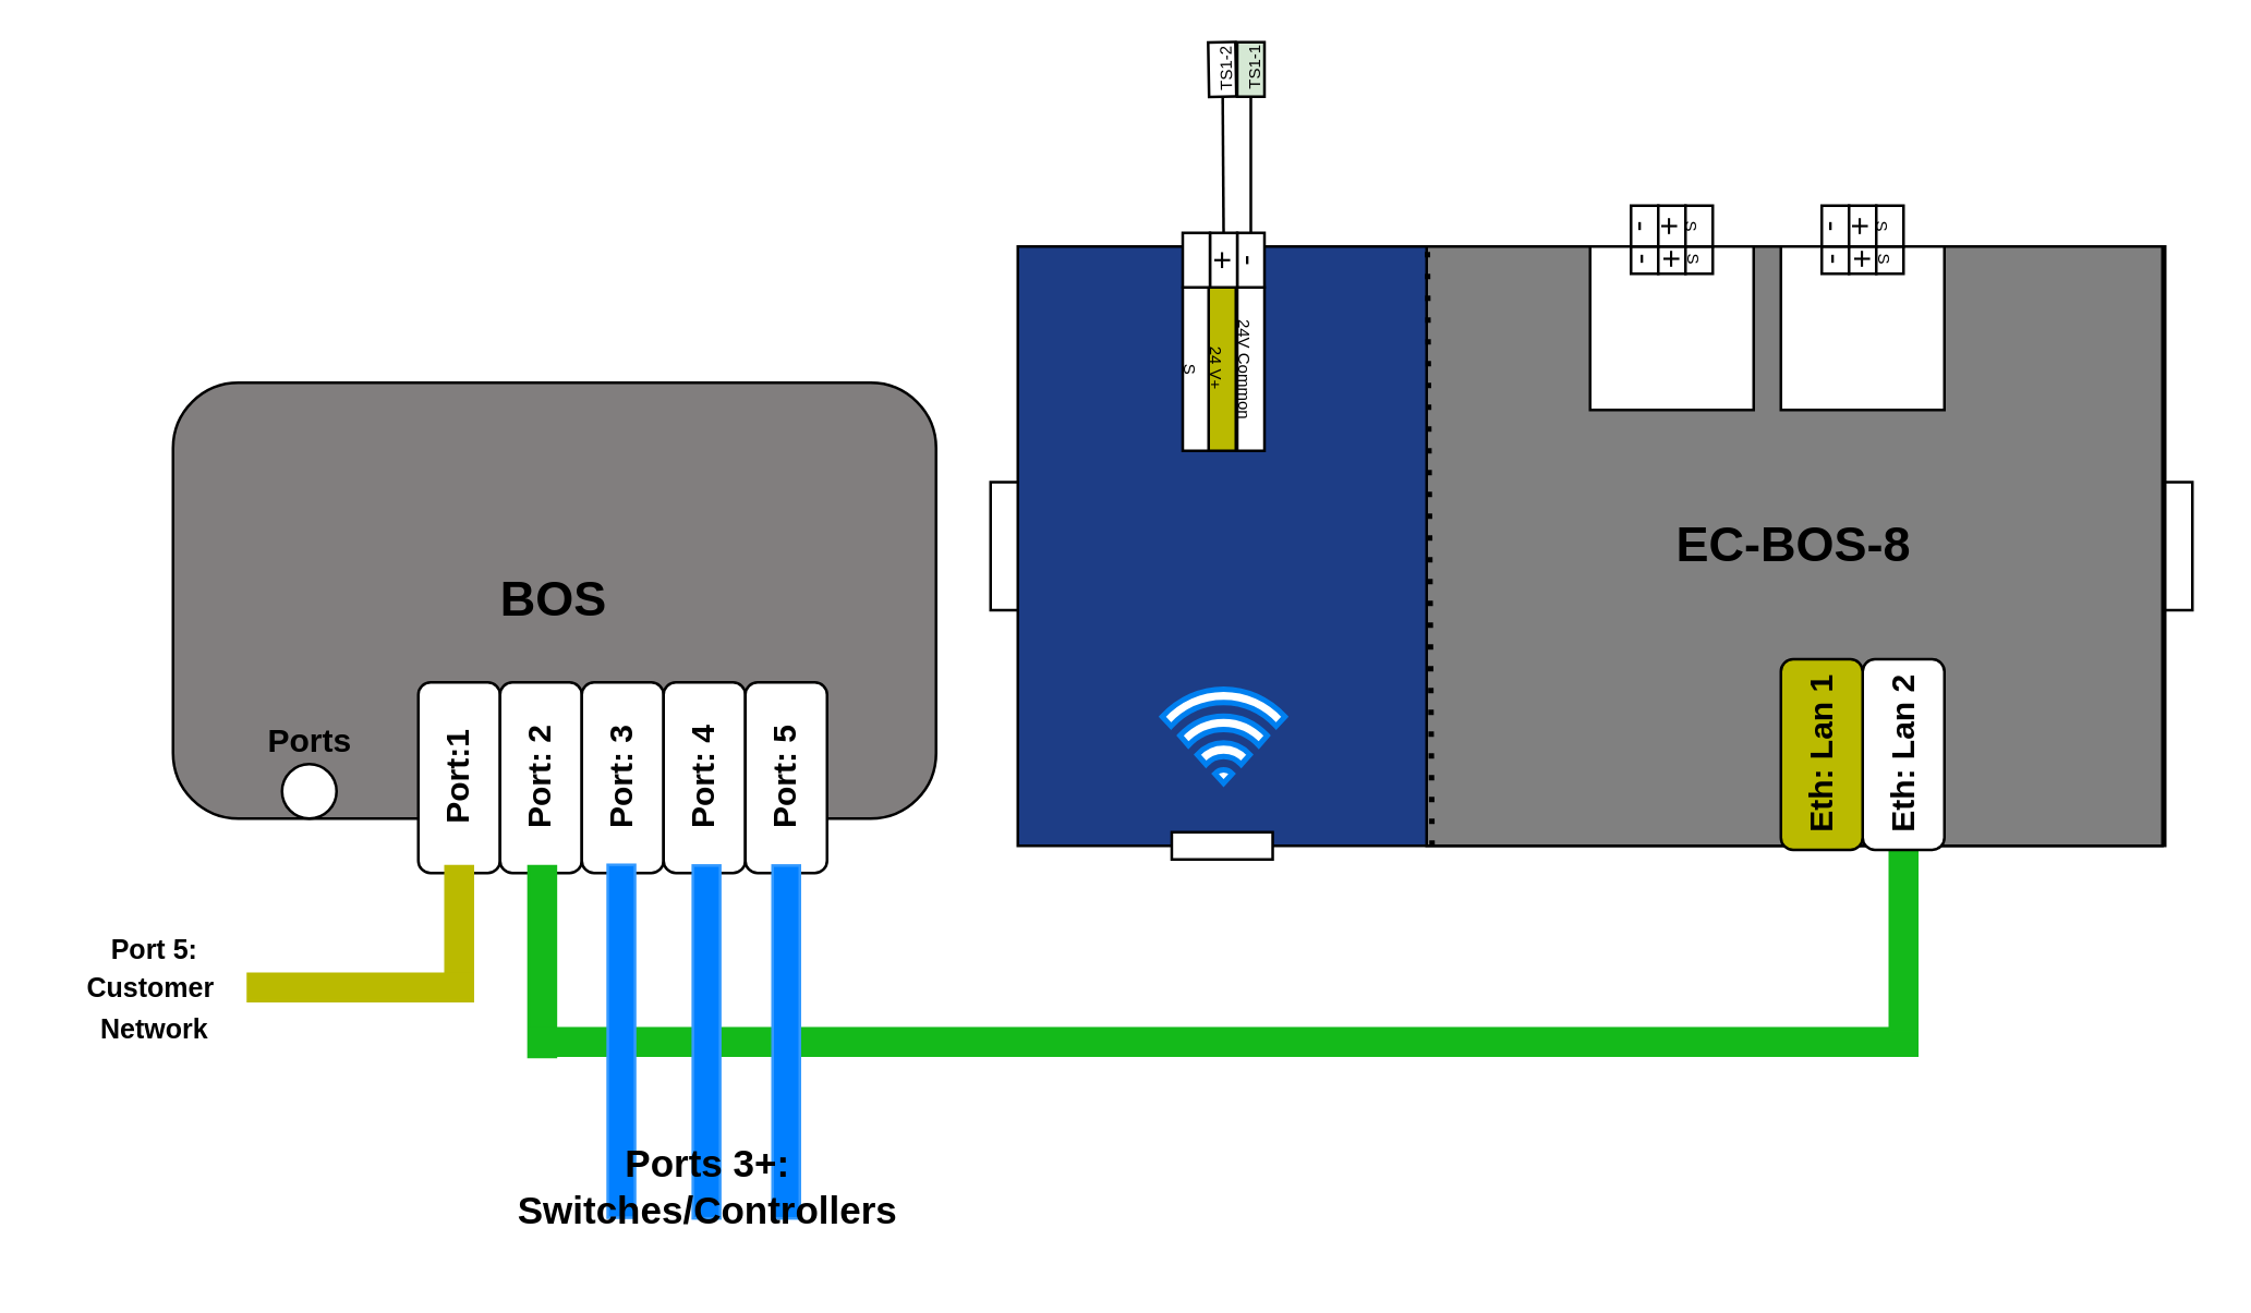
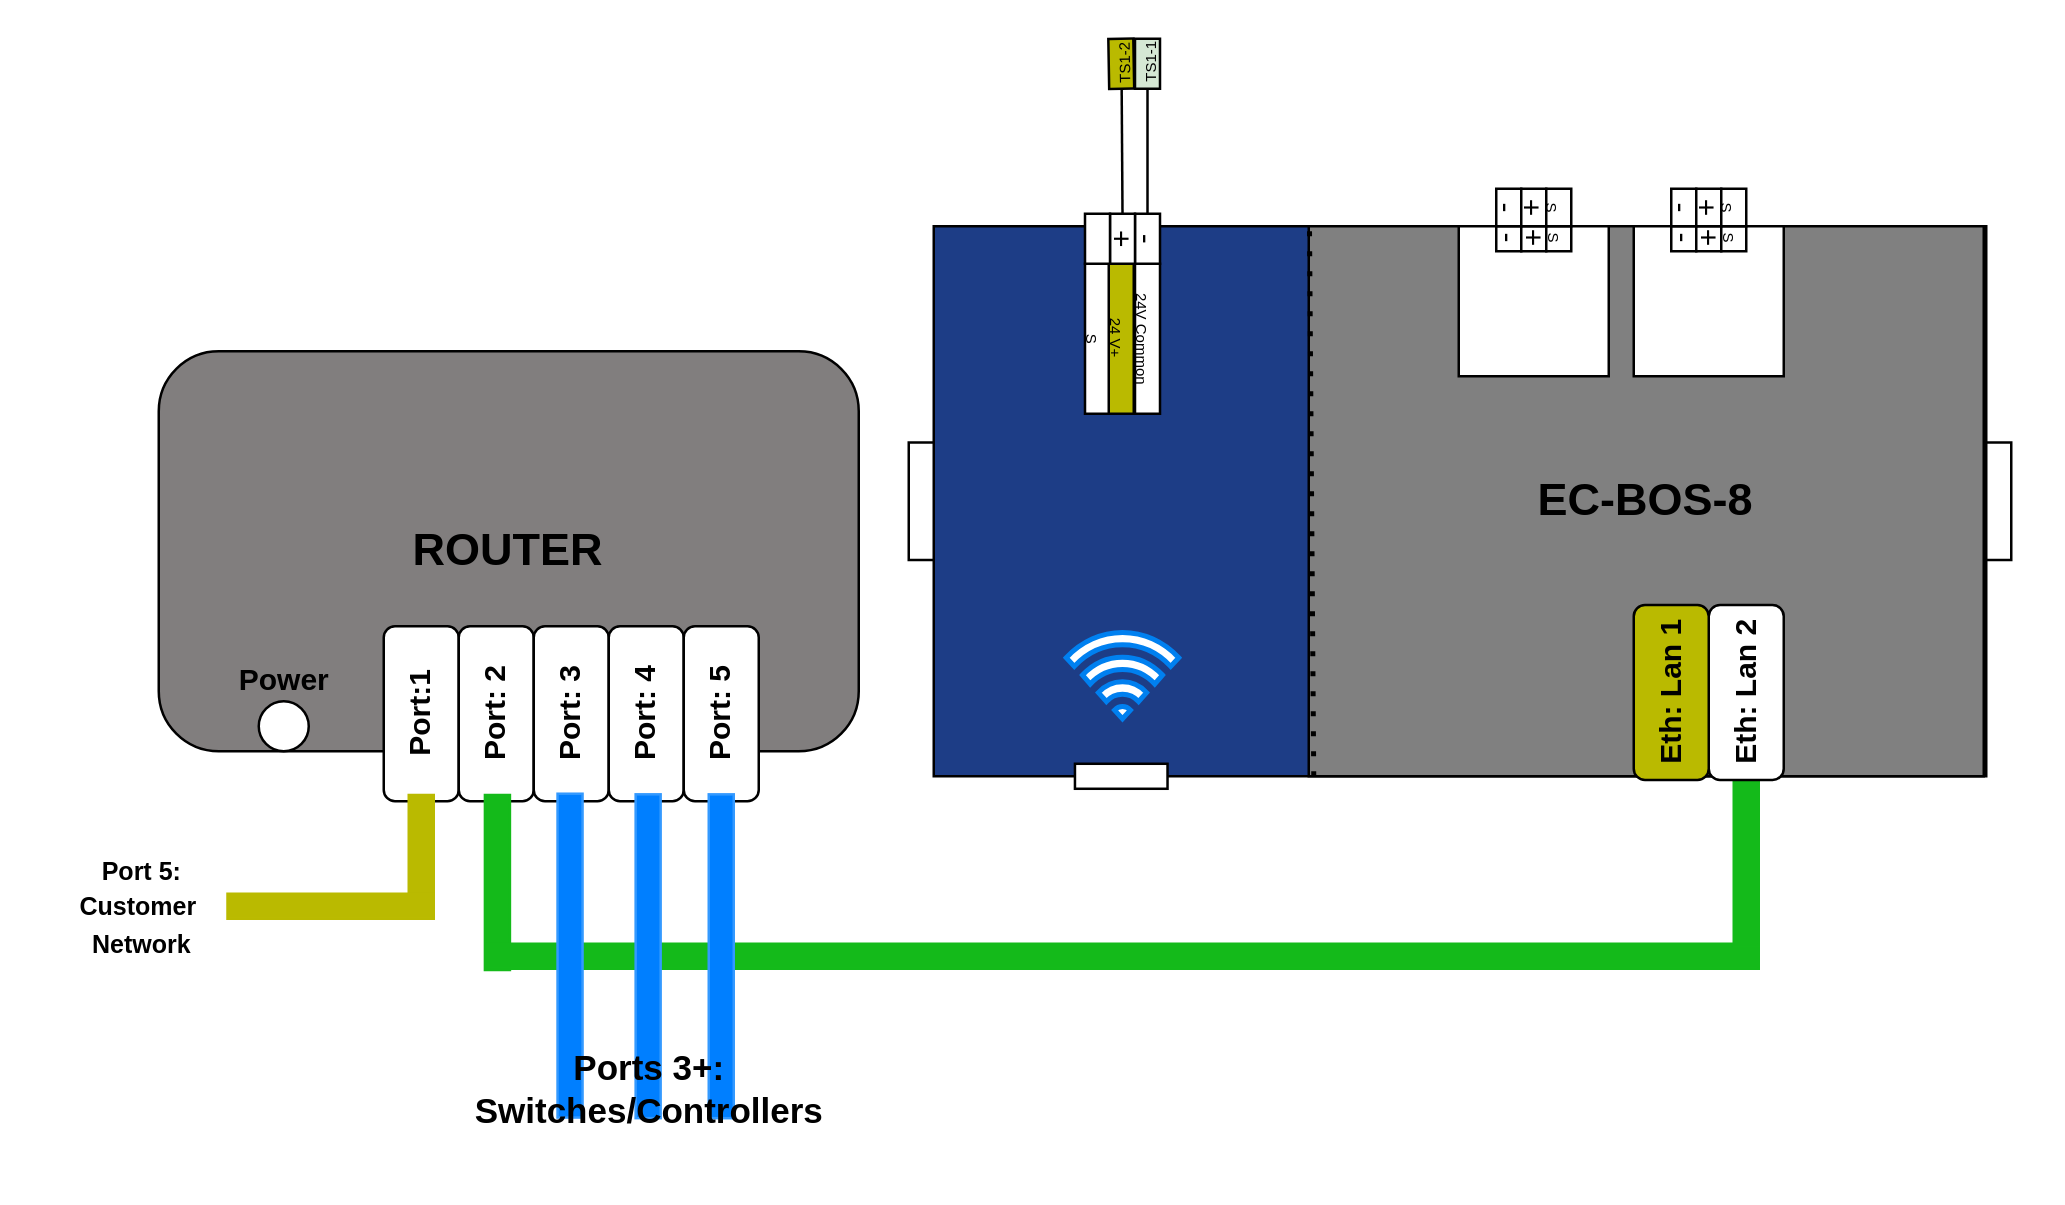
  <mxCell id="0" />
  <mxCell id="1" parent="0" />
  <mxCell id="2" value="&lt;b&gt;&lt;font style=&quot;font-size: 18px;&quot;&gt;EC-BOS-8&lt;/font&gt;&lt;/b&gt;" style="rounded=0;whiteSpace=wrap;html=1;fillColor=#1d3d86;" parent="1" vertex="1"><mxGeometry x="373" y="90" width="421" height="220" as="geometry" /></mxCell>
  <mxCell id="3" value="&lt;b&gt;&lt;font style=&quot;font-size: 18px;&quot;&gt;EC-BOS-8&lt;/font&gt;&lt;/b&gt;" style="rounded=0;whiteSpace=wrap;html=1;fillColor=#808080;" vertex="1" parent="1"><mxGeometry x="523" y="90" width="270" height="220" as="geometry" /></mxCell>
- <mxCell id="4" value="&lt;font style=&quot;font-size: 18px;&quot;&gt;BOS&lt;/font&gt;" style="rounded=1;whiteSpace=wrap;html=1;fontStyle=1;fillColor=#817e7e;" parent="1" vertex="1"><mxGeometry x="63" y="140" width="280" height="160" as="geometry" /></mxCell>
+ <mxCell id="4" value="&lt;font style=&quot;font-size: 18px;&quot;&gt;ROUTER&lt;/font&gt;" style="rounded=1;whiteSpace=wrap;html=1;fontStyle=1;fillColor=#817e7e;" parent="1" vertex="1"><mxGeometry x="63" y="140" width="280" height="160" as="geometry" /></mxCell>
  <mxCell id="5" value="&lt;span&gt;Port:1&lt;/span&gt;" style="rounded=1;whiteSpace=wrap;html=1;rotation=-90;fontStyle=1" parent="1" vertex="1"><mxGeometry x="133" y="270" width="70" height="30" as="geometry" /></mxCell>
  <mxCell id="6" value="Port: 2" style="rounded=1;whiteSpace=wrap;html=1;rotation=-90;fontStyle=1" parent="1" vertex="1"><mxGeometry x="163" y="270" width="70" height="30" as="geometry" /></mxCell>
  <mxCell id="7" value="Port: 3" style="rounded=1;whiteSpace=wrap;html=1;rotation=-90;fontStyle=1" parent="1" vertex="1"><mxGeometry x="193" y="270" width="70" height="30" as="geometry" /></mxCell>
  <mxCell id="8" value="Port: 4" style="rounded=1;whiteSpace=wrap;html=1;rotation=-90;fontStyle=1" parent="1" vertex="1"><mxGeometry x="223" y="270" width="70" height="30" as="geometry" /></mxCell>
  <mxCell id="9" value="Port: 5" style="rounded=1;whiteSpace=wrap;html=1;rotation=-90;fontStyle=1" parent="1" vertex="1"><mxGeometry x="253" y="270" width="70" height="30" as="geometry" /></mxCell>
  <mxCell id="10" value="" style="ellipse;whiteSpace=wrap;html=1;aspect=fixed;direction=south;fontStyle=1" parent="1" vertex="1"><mxGeometry x="103" y="280" width="20" height="20" as="geometry" /></mxCell>
- <mxCell id="11" value="Ports" style="text;html=1;align=center;verticalAlign=middle;resizable=0;points=[];autosize=1;strokeColor=none;fillColor=none;fontStyle=1" parent="1" vertex="1"><mxGeometry x="83" y="257" width="60" height="30" as="geometry" /></mxCell>
+ <mxCell id="11" value="Power" style="text;html=1;align=center;verticalAlign=middle;resizable=0;points=[];autosize=1;strokeColor=none;fillColor=none;fontStyle=1" parent="1" vertex="1"><mxGeometry x="83" y="257" width="60" height="30" as="geometry" /></mxCell>
  <mxCell id="12" value="" style="rounded=0;whiteSpace=wrap;html=1;strokeColor=#BABA00;fillColor=#BABA00;rotation=-90;fontStyle=1" parent="1" vertex="1"><mxGeometry x="143.47" y="337.03" width="49.06" height="10" as="geometry" /></mxCell>
  <mxCell id="13" value="" style="rounded=0;whiteSpace=wrap;html=1;strokeColor=#BABA00;fillColor=#BABA00;rotation=-180;fontStyle=1" parent="1" vertex="1"><mxGeometry x="90.5" y="357" width="82.5" height="10" as="geometry" /></mxCell>
  <mxCell id="14" value="&lt;span style=&quot;font-size: 10px;&quot;&gt;&lt;span&gt;Port 5:&lt;br&gt;Customer&amp;nbsp;&lt;br&gt;Network&lt;/span&gt;&lt;br&gt;&lt;/span&gt;" style="text;html=1;align=center;verticalAlign=middle;resizable=0;points=[];autosize=1;strokeColor=none;fillColor=none;fontStyle=1" parent="1" vertex="1"><mxGeometry x="20.5" y="332" width="70" height="60" as="geometry" /></mxCell>
  <mxCell id="15" value="" style="rounded=0;whiteSpace=wrap;html=1;strokeColor=#14BA1A;fillColor=#14BA1A;rotation=-90;fontStyle=1" parent="1" vertex="1"><mxGeometry x="163.47" y="347.5" width="70" height="10" as="geometry" /></mxCell>
  <mxCell id="16" value="" style="rounded=0;whiteSpace=wrap;html=1;strokeColor=#14BA1A;fillColor=#14BA1A;rotation=0;fontStyle=1" parent="1" vertex="1"><mxGeometry x="194" y="377" width="509" height="10" as="geometry" /></mxCell>
  <mxCell id="17" value="" style="rounded=0;whiteSpace=wrap;html=1;strokeColor=#14BA1A;fillColor=#14BA1A;rotation=-90;fontStyle=1" parent="1" vertex="1"><mxGeometry x="663" y="337.5" width="70" height="10" as="geometry" /></mxCell>
  <mxCell id="18" value="" style="rounded=0;whiteSpace=wrap;html=1;strokeColor=#3399FF;fillColor=#007FFF;rotation=-90;fontStyle=1" parent="1" vertex="1"><mxGeometry x="162.76" y="376.76" width="129.53" height="10" as="geometry" /></mxCell>
  <mxCell id="19" value="" style="rounded=0;whiteSpace=wrap;html=1;strokeColor=#3399FF;fillColor=#007FFF;rotation=-90;fontStyle=1" parent="1" vertex="1"><mxGeometry x="194" y="377" width="129.53" height="10" as="geometry" /></mxCell>
  <mxCell id="20" value="" style="rounded=0;whiteSpace=wrap;html=1;strokeColor=#3399FF;fillColor=#007FFF;rotation=-90;fontStyle=1" parent="1" vertex="1"><mxGeometry x="223.23" y="377" width="129.53" height="10" as="geometry" /></mxCell>
  <mxCell id="21" value="&lt;font style=&quot;font-size: 14px;&quot;&gt;&lt;span&gt;Ports 3+:&lt;br&gt;Switches/Controllers&lt;/span&gt;&lt;/font&gt;" style="text;html=1;align=center;verticalAlign=middle;resizable=0;points=[];autosize=1;strokeColor=none;fillColor=none;fontStyle=1" parent="1" vertex="1"><mxGeometry x="178.76" y="410" width="160" height="50" as="geometry" /></mxCell>
  <mxCell id="22" value="" style="html=1;verticalLabelPosition=bottom;align=center;labelBackgroundColor=#ffffff;verticalAlign=top;strokeWidth=2;strokeColor=#0080F0;shadow=0;dashed=0;shape=mxgraph.ios7.icons.wifi;pointerEvents=1" parent="1" vertex="1"><mxGeometry x="426" y="252.5" width="45" height="34.5" as="geometry" /></mxCell>
  <mxCell id="23" value="Eth: Lan 2" style="rounded=1;whiteSpace=wrap;html=1;rotation=-90;fontStyle=1" parent="1" vertex="1"><mxGeometry x="663" y="261.5" width="70" height="30" as="geometry" /></mxCell>
  <mxCell id="24" value="&lt;span&gt;Eth: Lan 1&lt;/span&gt;" style="rounded=1;whiteSpace=wrap;html=1;rotation=-90;fontStyle=1;fillColor=#baba00;" parent="1" vertex="1"><mxGeometry x="633" y="261.5" width="70" height="30" as="geometry" /></mxCell>
  <mxCell id="25" value="" style="rounded=0;whiteSpace=wrap;html=1;" parent="1" vertex="1"><mxGeometry x="794" y="176.5" width="10" height="47" as="geometry" /></mxCell>
  <mxCell id="26" value="" style="rounded=0;whiteSpace=wrap;html=1;" parent="1" vertex="1"><mxGeometry x="363" y="176.5" width="10" height="47" as="geometry" /></mxCell>
  <mxCell id="27" value="&lt;font style=&quot;font-size: 6px;&quot;&gt;S&lt;/font&gt;" style="rounded=0;whiteSpace=wrap;html=1;rotation=90;" parent="1" vertex="1"><mxGeometry x="408.5" y="130" width="60" height="10" as="geometry" /></mxCell>
  <mxCell id="28" value="&lt;font style=&quot;font-size: 6px;&quot;&gt;24V Common&lt;/font&gt;" style="rounded=0;whiteSpace=wrap;html=1;rotation=90;" parent="1" vertex="1"><mxGeometry x="428.5" y="130" width="60" height="10" as="geometry" /></mxCell>
  <mxCell id="29" value="&lt;font style=&quot;font-size: 6px;&quot;&gt;24 V+&lt;/font&gt;" style="rounded=0;whiteSpace=wrap;html=1;rotation=90;fillColor=#baba00;" parent="1" vertex="1"><mxGeometry x="418" y="130" width="60" height="10" as="geometry" /></mxCell>
  <mxCell id="30" value="-" style="rounded=0;whiteSpace=wrap;html=1;rotation=90;" parent="1" vertex="1"><mxGeometry x="448.5" y="90" width="20" height="10" as="geometry" /></mxCell>
  <mxCell id="31" value="+" style="rounded=0;whiteSpace=wrap;html=1;rotation=90;" parent="1" vertex="1"><mxGeometry x="438.5" y="90" width="20" height="10" as="geometry" /></mxCell>
  <mxCell id="32" value="" style="rounded=0;whiteSpace=wrap;html=1;rotation=90;" parent="1" vertex="1"><mxGeometry x="428.5" y="90" width="20" height="10" as="geometry" /></mxCell>
- <mxCell id="33" value="&lt;font style=&quot;font-size: 6px;&quot;&gt;TS1-2&lt;/font&gt;" style="rounded=0;whiteSpace=wrap;html=1;rotation=-91;" parent="1" vertex="1"><mxGeometry x="438" y="20" width="20" height="10" as="geometry" /></mxCell>
+ <mxCell id="33" value="&lt;font style=&quot;font-size: 6px;&quot;&gt;TS1-2&lt;/font&gt;" style="rounded=0;whiteSpace=wrap;html=1;rotation=-91;fillColor=#baba00;" parent="1" vertex="1"><mxGeometry x="438" y="20" width="20" height="10" as="geometry" /></mxCell>
  <mxCell id="34" value="&lt;font style=&quot;font-size: 6px;&quot;&gt;TS1-1&lt;/font&gt;" style="rounded=0;whiteSpace=wrap;html=1;rotation=-90;fillColor=#d5e8d4;" parent="1" vertex="1"><mxGeometry x="448.5" y="20" width="20" height="10" as="geometry" /></mxCell>
  <mxCell id="35" value="" style="endArrow=none;html=1;rounded=0;entryX=0;entryY=0.5;entryDx=0;entryDy=0;exitX=0;exitY=0.5;exitDx=0;exitDy=0;" parent="1" source="31" target="33" edge="1"><mxGeometry width="50" height="50" relative="1" as="geometry"><mxPoint x="513" y="100" as="sourcePoint" /><mxPoint x="563" y="50" as="targetPoint" /></mxGeometry></mxCell>
  <mxCell id="36" value="" style="endArrow=none;html=1;rounded=0;entryX=0;entryY=0.5;entryDx=0;entryDy=0;exitX=0;exitY=0.5;exitDx=0;exitDy=0;" parent="1" source="30" target="34" edge="1"><mxGeometry width="50" height="50" relative="1" as="geometry"><mxPoint x="459" y="80" as="sourcePoint" /><mxPoint x="458" y="45" as="targetPoint" /></mxGeometry></mxCell>
  <mxCell id="37" value="" style="rounded=0;whiteSpace=wrap;html=1;rotation=90;" parent="1" vertex="1"><mxGeometry x="443" y="291.5" width="10" height="37.03" as="geometry" /></mxCell>
  <mxCell id="38" value="" style="rounded=0;whiteSpace=wrap;html=1;" parent="1" vertex="1"><mxGeometry x="583" y="90" width="60" height="60" as="geometry" /></mxCell>
  <mxCell id="39" value="-" style="rounded=0;whiteSpace=wrap;html=1;rotation=90;" parent="1" vertex="1"><mxGeometry x="598" y="90" width="10" height="10" as="geometry" /></mxCell>
  <mxCell id="40" value="+" style="rounded=0;whiteSpace=wrap;html=1;rotation=90;" parent="1" vertex="1"><mxGeometry x="608" y="90" width="10" height="10" as="geometry" /></mxCell>
  <mxCell id="41" value="&lt;font style=&quot;font-size: 6px;&quot;&gt;S&lt;/font&gt;" style="rounded=0;whiteSpace=wrap;html=1;rotation=90;" parent="1" vertex="1"><mxGeometry x="618" y="90" width="10" height="10" as="geometry" /></mxCell>
  <mxCell id="42" value="-" style="rounded=0;whiteSpace=wrap;html=1;rotation=90;" parent="1" vertex="1"><mxGeometry x="595.5" y="77.5" width="15" height="10" as="geometry" /></mxCell>
  <mxCell id="43" value="+" style="rounded=0;whiteSpace=wrap;html=1;rotation=90;" parent="1" vertex="1"><mxGeometry x="605.5" y="77.5" width="15" height="10" as="geometry" /></mxCell>
  <mxCell id="44" value="&lt;font style=&quot;font-size: 6px;&quot;&gt;S&lt;/font&gt;" style="rounded=0;whiteSpace=wrap;html=1;rotation=90;" parent="1" vertex="1"><mxGeometry x="615.5" y="77.5" width="15" height="10" as="geometry" /></mxCell>
  <mxCell id="45" value="" style="rounded=0;whiteSpace=wrap;html=1;" parent="1" vertex="1"><mxGeometry x="653" y="90" width="60" height="60" as="geometry" /></mxCell>
  <mxCell id="46" value="-" style="rounded=0;whiteSpace=wrap;html=1;rotation=90;" parent="1" vertex="1"><mxGeometry x="668" y="90" width="10" height="10" as="geometry" /></mxCell>
  <mxCell id="47" value="+" style="rounded=0;whiteSpace=wrap;html=1;rotation=90;" parent="1" vertex="1"><mxGeometry x="678" y="90" width="10" height="10" as="geometry" /></mxCell>
  <mxCell id="48" value="&lt;font style=&quot;font-size: 6px;&quot;&gt;S&lt;/font&gt;" style="rounded=0;whiteSpace=wrap;html=1;rotation=90;" parent="1" vertex="1"><mxGeometry x="688" y="90" width="10" height="10" as="geometry" /></mxCell>
  <mxCell id="49" value="-" style="rounded=0;whiteSpace=wrap;html=1;rotation=90;" parent="1" vertex="1"><mxGeometry x="665.5" y="77.5" width="15" height="10" as="geometry" /></mxCell>
  <mxCell id="50" value="+" style="rounded=0;whiteSpace=wrap;html=1;rotation=90;" parent="1" vertex="1"><mxGeometry x="675.5" y="77.5" width="15" height="10" as="geometry" /></mxCell>
  <mxCell id="51" value="&lt;font style=&quot;font-size: 6px;&quot;&gt;S&lt;/font&gt;" style="rounded=0;whiteSpace=wrap;html=1;rotation=90;" parent="1" vertex="1"><mxGeometry x="685.5" y="77.5" width="15" height="10" as="geometry" /></mxCell>
  <mxCell id="52" value="" style="endArrow=none;dashed=1;html=1;dashPattern=1 3;strokeWidth=2;rounded=0;entryX=0.357;entryY=0.003;entryDx=0;entryDy=0;entryPerimeter=0;" parent="1" target="2" edge="1"><mxGeometry width="50" height="50" relative="1" as="geometry"><mxPoint x="525" y="310" as="sourcePoint" /><mxPoint x="522.31" y="139.66" as="targetPoint" /></mxGeometry></mxCell>
